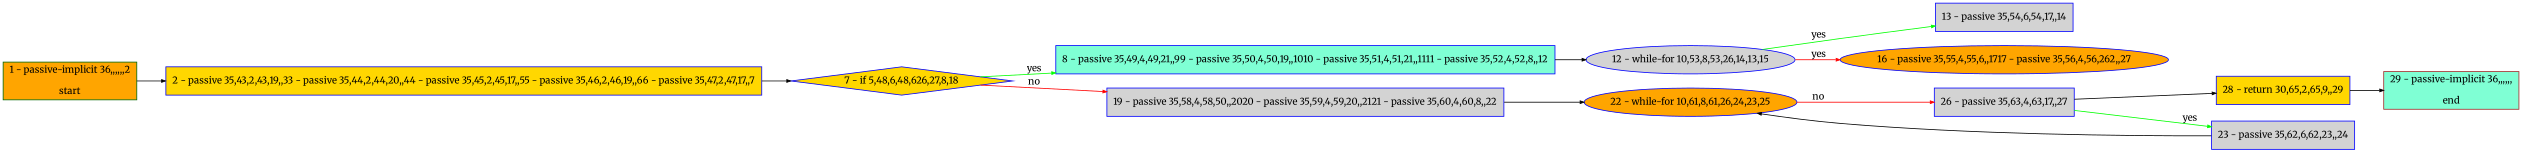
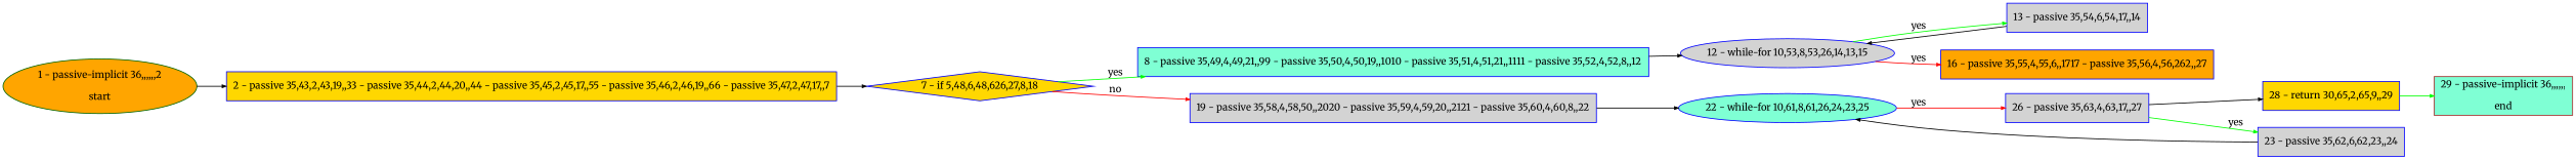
  digraph {
    bgcolor=white
    compound=true
    fillcolor="#FFFFCC"
    fontname=Merriweather
    fontsize=12
    pack=true
    packmode=clust
    rankdir=LR
    style="rounded,filled"
    node [color="#0000ff" compound=true fillcolor=lightgrey fixedsize=false fontname=Merriweather fontsize=12 node_initialized=no shape=box style=filled]
    edge [arrowhead=normal arrowsize=0.5 arrowtail=none color="#000000" compound=true dir=forward fontcolor=black fontname=Merriweather fontsize=12]
    n1 [fillcolor=gold label="2 - passive 35,43,2,43,19,,33 - passive 35,44,2,44,20,,44 - passive 35,45,2,45,17,,55 - passive 35,46,2,46,19,,66 - passive 35,47,2,47,17,,7"]
    n2 [fillcolor=gold label="7 - if 5,48,6,48,626,27,8,18" shape=diamond]
    n3 [fillcolor=aquamarine label="8 - passive 35,49,4,49,21,,99 - passive 35,50,4,50,19,,1010 - passive 35,51,4,51,21,,1111 - passive 35,52,4,52,8,,12"]
    n4 [label="19 - passive 35,58,4,58,50,,2020 - passive 35,59,4,59,20,,2121 - passive 35,60,4,60,8,,22"]
-   n5 [color="#006400" fillcolor=orange label="1 - passive-implicit 36,,,,,,2\n\nstart"]
+   n5 [color="#006400" fillcolor=orange label="1 - passive-implicit 36,,,,,,2\n\nstart" shape=ellipse]
    n6 [label="12 - while-for 10,53,8,53,26,14,13,15" shape=oval]
-   n7 [fillcolor=orange label="22 - while-for 10,61,8,61,26,24,23,25" shape=oval]
+   n7 [fillcolor=aquamarine label="22 - while-for 10,61,8,61,26,24,23,25" shape=oval]
    n8 [label="13 - passive 35,54,6,54,17,,14"]
-   n9 [fillcolor=orange label="16 - passive 35,55,4,55,6,,1717 - passive 35,56,4,56,262,,27" shape=ellipse]
+   n9 [fillcolor=orange label="16 - passive 35,55,4,55,6,,1717 - passive 35,56,4,56,262,,27"]
    n10 [label="26 - passive 35,63,4,63,17,,27"]
    n11 [fillcolor=gold label="28 - return 30,65,2,65,9,,29"]
    n12 [color="#a52a2a" fillcolor=aquamarine label="29 - passive-implicit 36,,,,,,\n\nend"]
    n13 [label="23 - passive 35,62,6,62,23,,24"]
    n1 -> n2
    n2 -> n3 [color="#00ff00" label=yes]
    n2 -> n4 [color="#ff0000" label=no]
    n3 -> n6
    n4 -> n7
    n5 -> n1
    n6 -> n8 [color="#00ff00" label=yes]
    n6 -> n9 [color="#ff0000" label=yes]
-   n7 -> n10 [color="#ff0000" label=no]
+   n7 -> n10 [color="#ff0000" label=yes]
+   n8 -> n6
    n10 -> n11
    n10 -> n13 [color="#00ff00" label=yes]
-   n11 -> n12
+   n11 -> n12 [color="#00ff00"]
    n13 -> n7
  }
